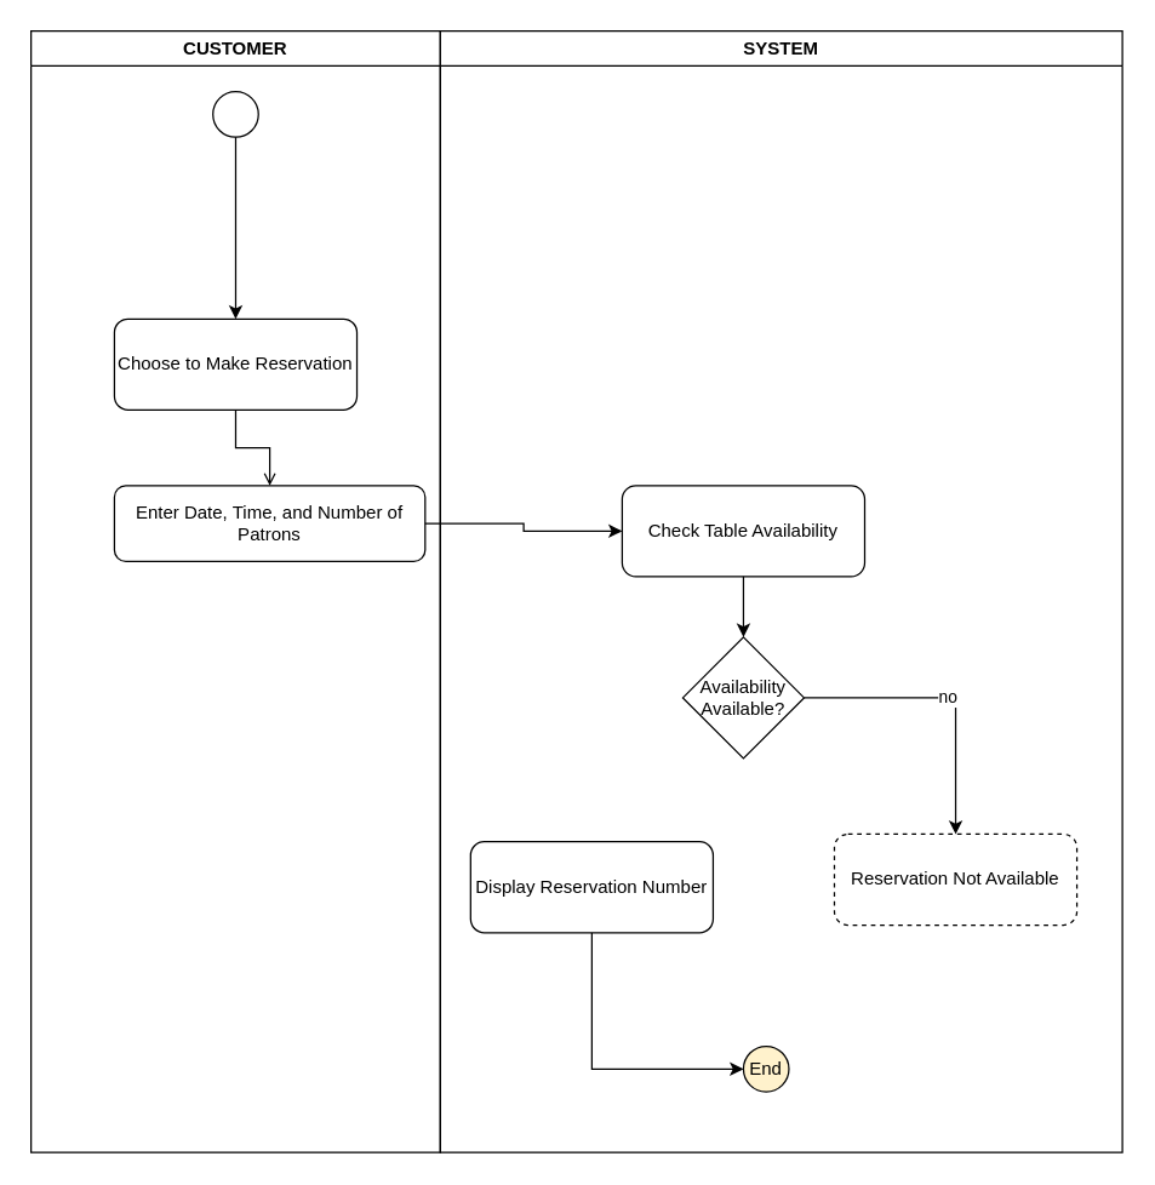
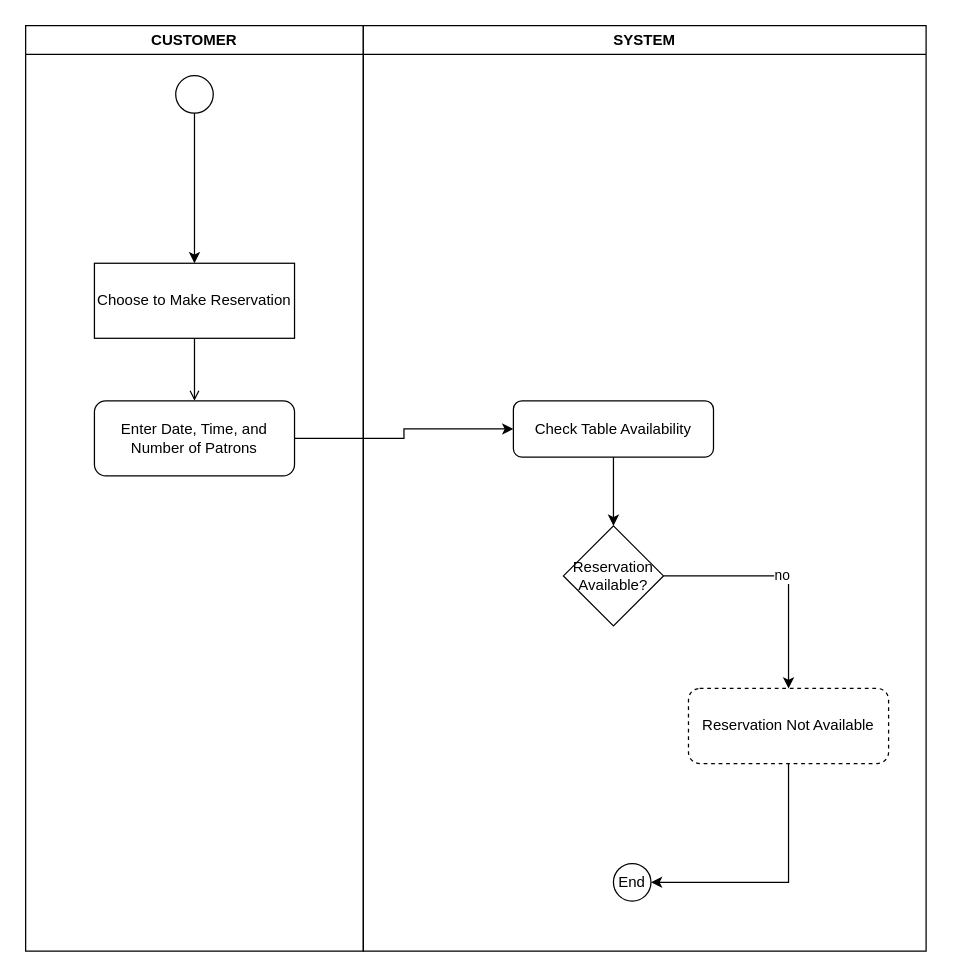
  <mxCell id="0" />
  <mxCell id="1" parent="0" />
  <mxCell id="2" value="" style="ellipse;whiteSpace=wrap;html=1;aspect=fixed;" vertex="1" parent="1"><mxGeometry x="140" y="60" width="30" height="30" as="geometry" /></mxCell>
- <mxCell id="3" value="Choose to Make Reservation" style="rounded=1;whiteSpace=wrap;html=1;" vertex="1" parent="1"><mxGeometry x="75" y="210" width="160" height="60" as="geometry" /></mxCell>
- <mxCell id="4" value="Enter Date, Time, and Number of Patrons" style="rounded=1;whiteSpace=wrap;html=1;" vertex="1" parent="1"><mxGeometry x="75" y="320" width="205" height="50" as="geometry" /></mxCell>
- <mxCell id="5" value="Check Table Availability" style="rounded=1;whiteSpace=wrap;html=1;" vertex="1" parent="1"><mxGeometry x="410" y="320" width="160" height="60" as="geometry" /></mxCell>
- <mxCell id="6" value="Availability Available?" style="rhombus;whiteSpace=wrap;html=1;" vertex="1" parent="1"><mxGeometry x="450" y="420" width="80" height="80" as="geometry" /></mxCell>
- <mxCell id="7" style="edgeStyle=orthogonalEdgeStyle;rounded=0;orthogonalLoop=1;jettySize=auto;html=1;exitX=0.5;exitY=1;exitDx=0;exitDy=0;entryX=0;entryY=0.5;entryDx=0;entryDy=0;" edge="1" parent="1" source="8" target="11"><mxGeometry relative="1" as="geometry" /></mxCell>
- <mxCell id="8" value="Display Reservation Number" style="rounded=1;whiteSpace=wrap;html=1;" vertex="1" parent="1"><mxGeometry x="310" y="555" width="160" height="60" as="geometry" /></mxCell>
+ <mxCell id="3" value="Choose to Make Reservation" style="whiteSpace=wrap;html=1;rounded=0;" vertex="1" parent="1"><mxGeometry x="75" y="210" width="160" height="60" as="geometry" /></mxCell>
+ <mxCell id="4" value="Enter Date, Time, and Number of Patrons" style="rounded=1;whiteSpace=wrap;html=1;" vertex="1" parent="1"><mxGeometry x="75" y="320" width="160" height="60" as="geometry" /></mxCell>
+ <mxCell id="5" value="Check Table Availability" style="rounded=1;whiteSpace=wrap;html=1;" vertex="1" parent="1"><mxGeometry x="410" y="320" width="160" height="45" as="geometry" /></mxCell>
+ <mxCell id="6" value="Reservation Available?" style="rhombus;whiteSpace=wrap;html=1;" vertex="1" parent="1"><mxGeometry x="450" y="420" width="80" height="80" as="geometry" /></mxCell>
+ <mxCell id="9" style="edgeStyle=orthogonalEdgeStyle;rounded=0;orthogonalLoop=1;jettySize=auto;html=1;exitX=0.5;exitY=1;exitDx=0;exitDy=0;entryX=1;entryY=0.5;entryDx=0;entryDy=0;" edge="1" parent="1" source="10" target="11"><mxGeometry relative="1" as="geometry" /></mxCell>
  <mxCell id="10" value="Reservation Not Available" style="rounded=1;whiteSpace=wrap;html=1;dashed=1;" vertex="1" parent="1"><mxGeometry x="550" y="550" width="160" height="60" as="geometry" /></mxCell>
- <mxCell id="11" value="End" style="ellipse;whiteSpace=wrap;html=1;aspect=fixed;fillColor=#fff2cc;" vertex="1" parent="1"><mxGeometry x="490" y="690" width="30" height="30" as="geometry" /></mxCell>
+ <mxCell id="11" value="End" style="ellipse;whiteSpace=wrap;html=1;aspect=fixed;" vertex="1" parent="1"><mxGeometry x="490" y="690" width="30" height="30" as="geometry" /></mxCell>
  <mxCell id="12" value="" style="edgeStyle=orthogonalEdgeStyle;rounded=0;orthogonalLoop=1;jettySize=auto;html=1;" edge="1" parent="1" source="2" target="3"><mxGeometry relative="1" as="geometry" /></mxCell>
  <mxCell id="13" value="" style="edgeStyle=orthogonalEdgeStyle;rounded=0;orthogonalLoop=1;jettySize=auto;html=1;endArrow=open;" edge="1" parent="1" source="3" target="4"><mxGeometry relative="1" as="geometry" /></mxCell>
  <mxCell id="14" value="" style="edgeStyle=orthogonalEdgeStyle;rounded=0;orthogonalLoop=1;jettySize=auto;html=1;" edge="1" parent="1" source="4" target="5"><mxGeometry relative="1" as="geometry" /></mxCell>
  <mxCell id="15" value="" style="edgeStyle=orthogonalEdgeStyle;rounded=0;orthogonalLoop=1;jettySize=auto;html=1;" edge="1" parent="1" source="5" target="6"><mxGeometry relative="1" as="geometry" /></mxCell>
  <mxCell id="16" value="no" style="edgeStyle=orthogonalEdgeStyle;rounded=0;orthogonalLoop=1;jettySize=auto;html=1;" edge="1" parent="1" source="6" target="10"><mxGeometry relative="1" as="geometry" /></mxCell>
  <mxCell id="17" value="CUSTOMER" style="swimlane;whiteSpace=wrap;html=1;" vertex="1" parent="1"><mxGeometry x="20" y="20" width="270" height="740" as="geometry" /></mxCell>
  <mxCell id="18" value="SYSTEM" style="swimlane;whiteSpace=wrap;html=1;" vertex="1" parent="1"><mxGeometry x="290" y="20" width="450" height="740" as="geometry" /></mxCell>
